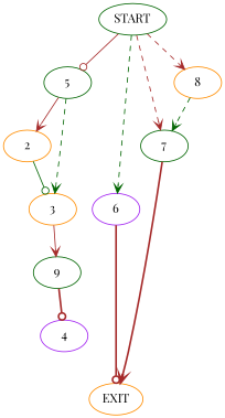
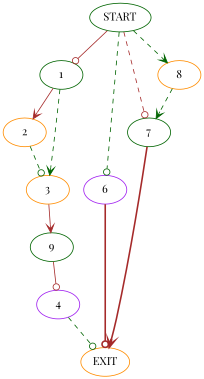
  digraph {
    fontname="Playfair Display"
    node [color=darkgreen fontname="Playfair Display"]
    edge [arrowhead=odot color=brown fontname="Playfair Display" style=dashed]
    n1 [label=START]
-   1 [label=5]
+   1
    6 [color=purple]
    7
    8 [color=darkorange]
    2 [color=darkorange]
    3 [color=darkorange]
    n8 [color=darkorange label=EXIT]
    n9 [label=9]
    4 [color=purple]
    n1 -> 1 [style=solid]
-   n1 -> 6 [arrowhead=vee color=darkgreen]
-   n1 -> 7 [arrowhead=vee]
-   n1 -> 8 [arrowhead=vee]
+   n1 -> 6 [color=darkgreen]
+   n1 -> 7
+   n1 -> 8 [arrowhead=vee color=darkgreen]
    1 -> 2 [arrowhead=vee style=solid]
    1 -> 3 [arrowhead=vee color=darkgreen]
    6 -> n8 [style=bold]
    7 -> n8 [arrowhead=vee style=bold]
    8 -> 7 [arrowhead=vee color=darkgreen]
-   2 -> 3 [color=darkgreen style=solid]
+   2 -> 3 [color=darkgreen]
    3 -> n9 [arrowhead=vee style=solid]
-   n9 -> 4 [style=bold]
+   n9 -> 4 [style=solid]
+   4 -> n8 [color=darkgreen]
  }
